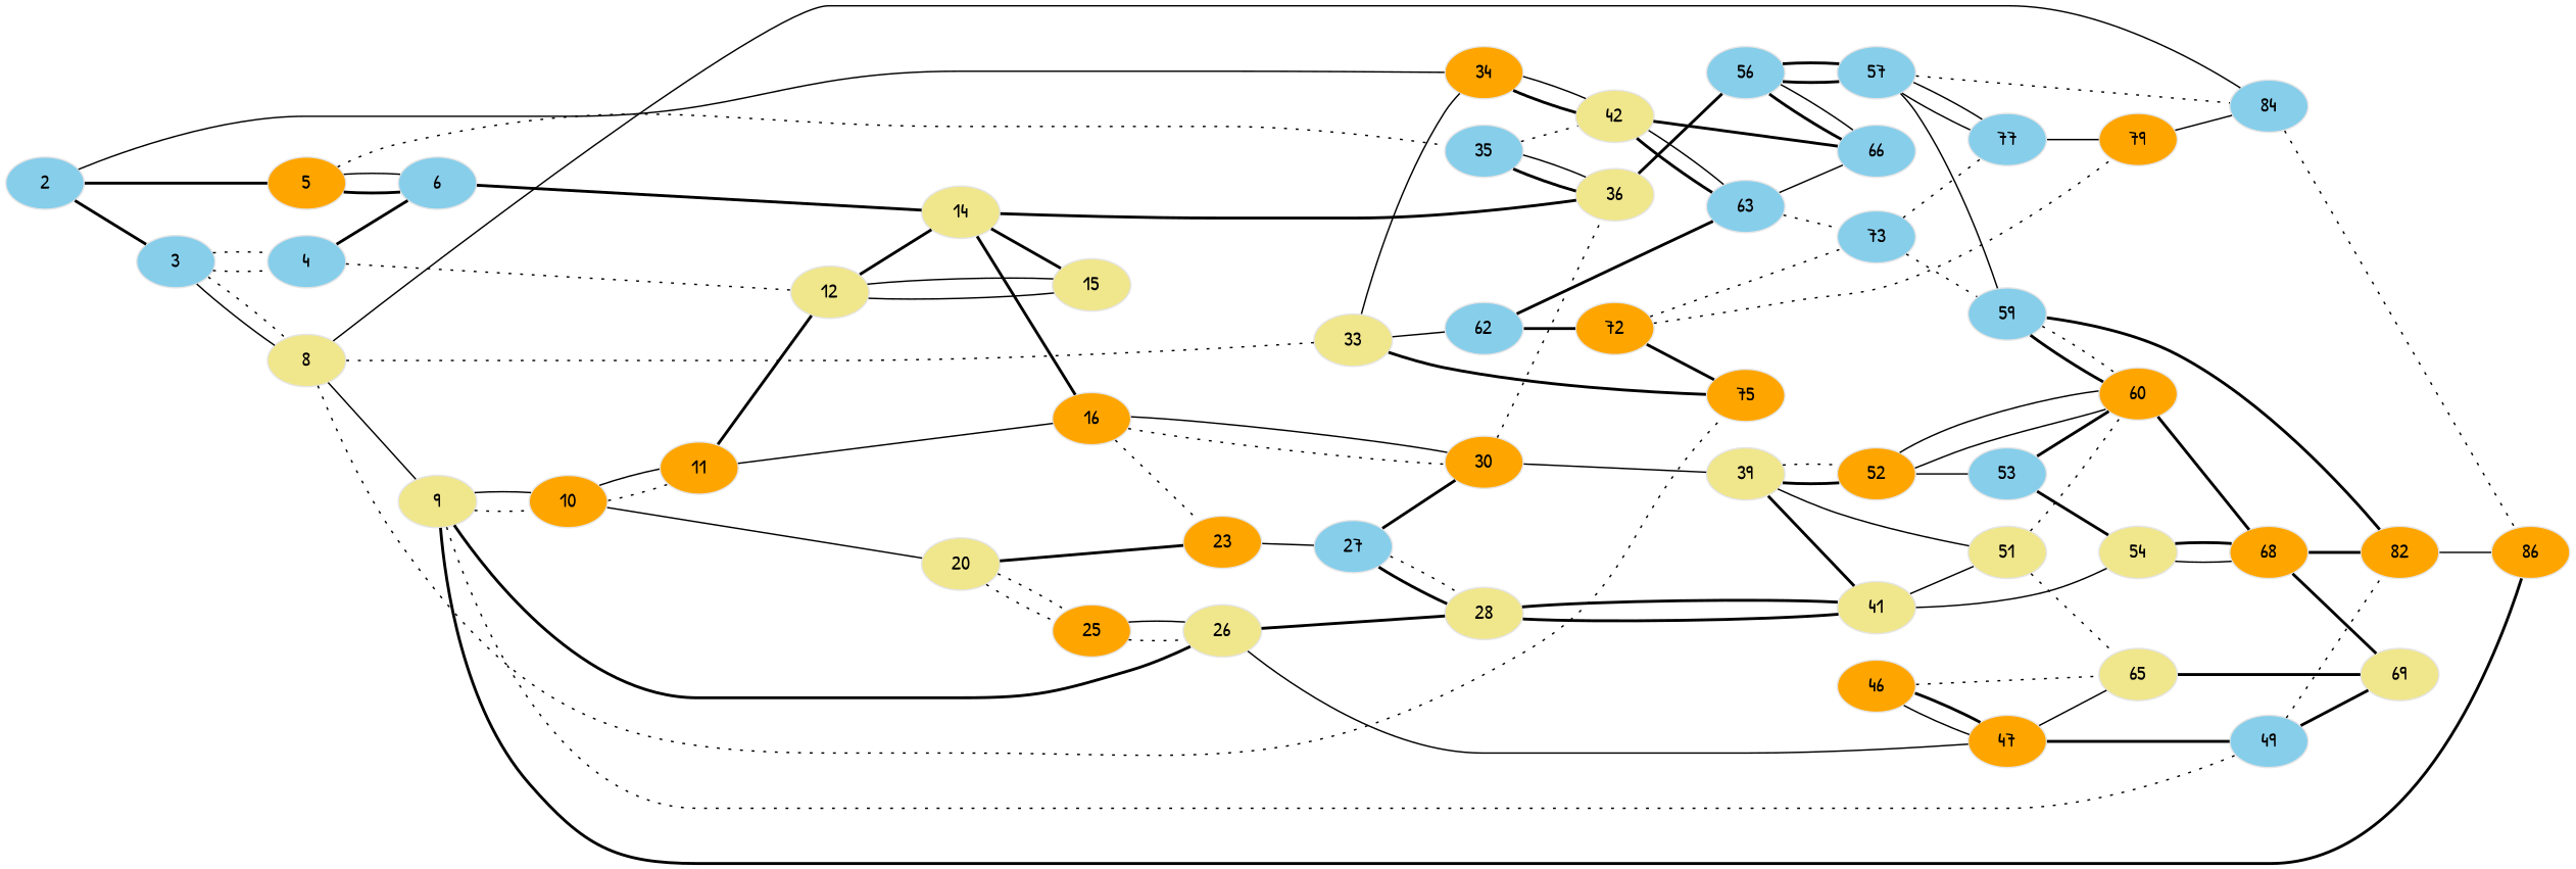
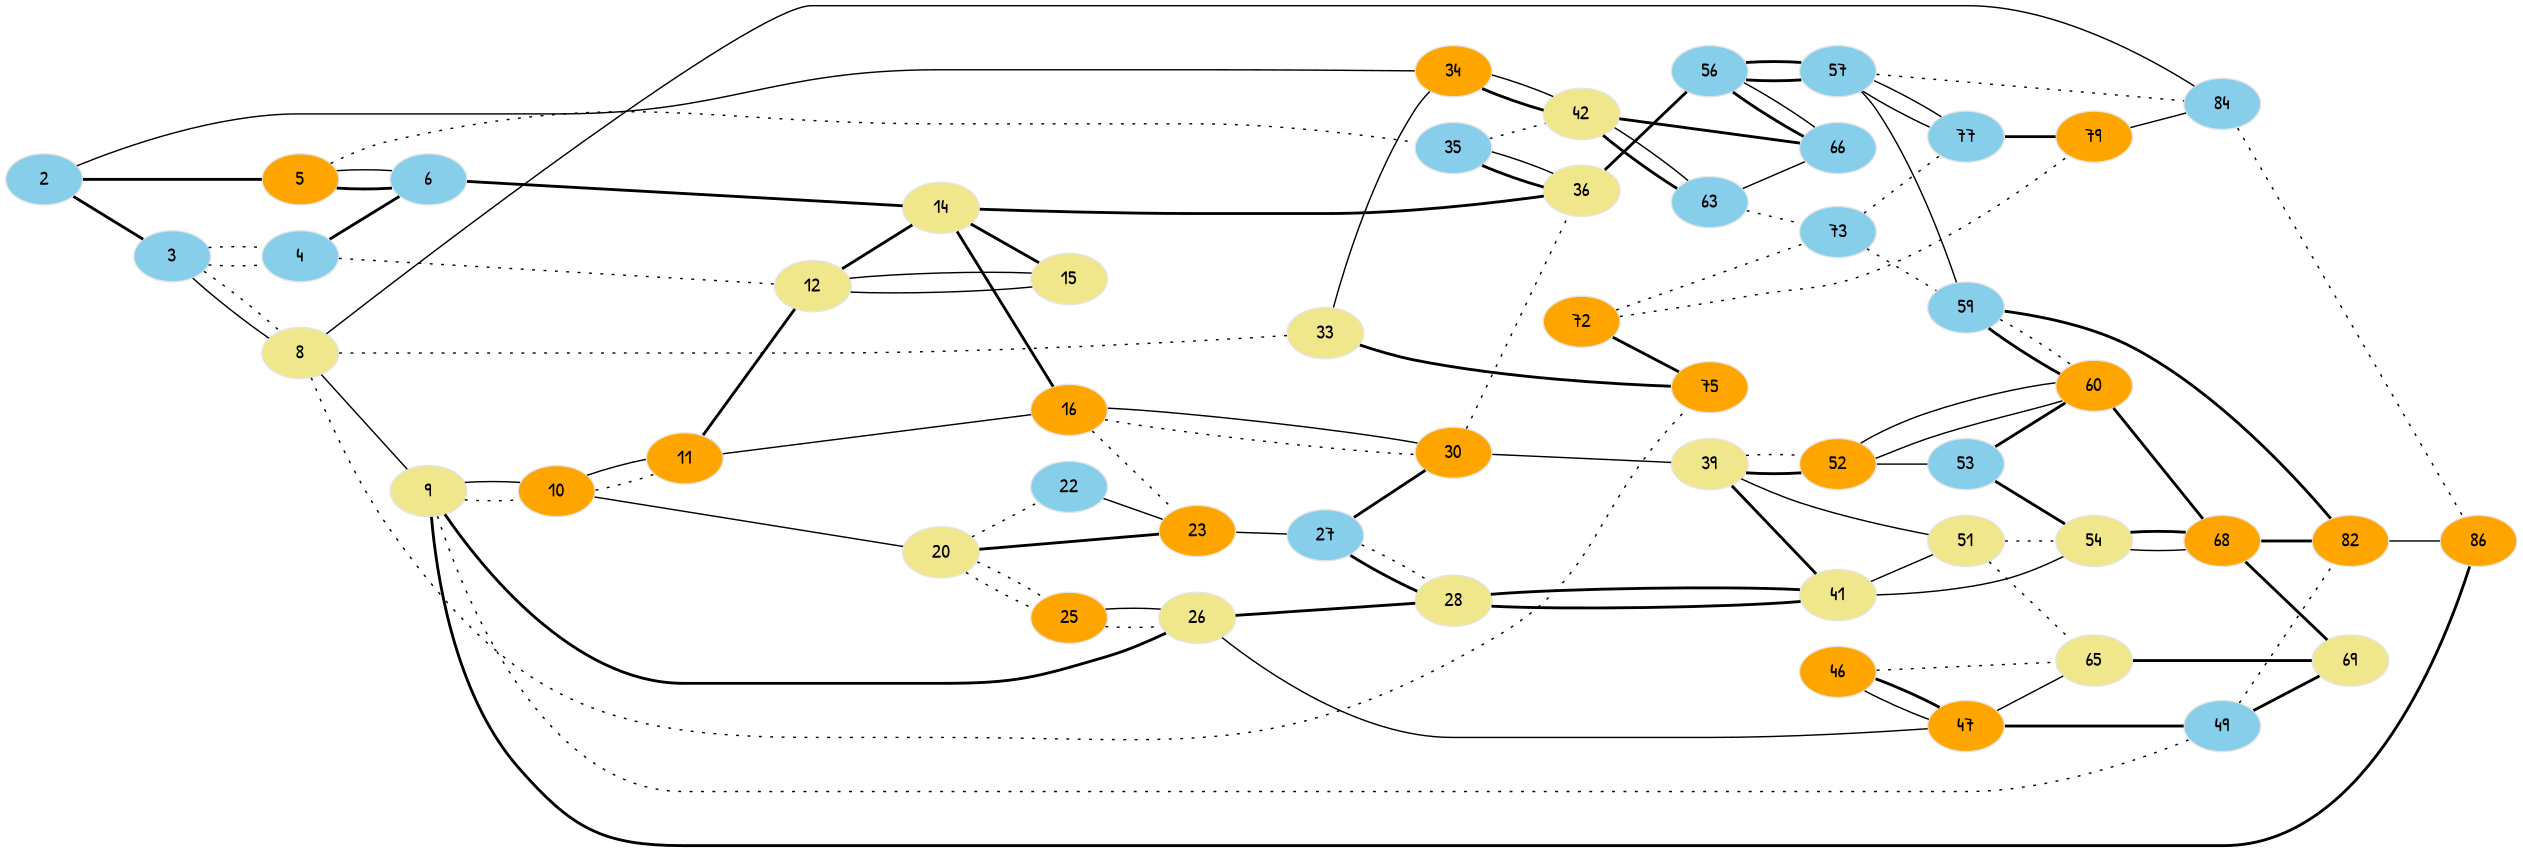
  graph {
    fontname="Patrick Hand"
    rankdir=LR
    node [color=gray90 fillcolor=skyblue fontname="Patrick Hand" style=filled]
    edge [fontname="Patrick Hand" style=bold]
    2 [super="+31"]
    5 [fillcolor=orange super="+32"]
    3
    34 [fillcolor=orange]
    6
    35
    4 [super="+7"]
    8 [fillcolor=khaki super="+74"]
    42 [fillcolor=khaki super="+43"]
    12 [fillcolor=khaki super="+13"]
    9 [fillcolor=khaki super="+50"]
    33 [fillcolor=khaki super="+61"]
    75 [fillcolor=orange]
    84 [super="+85"]
    14 [fillcolor=khaki super="+19"]
    15 [fillcolor=khaki]
    36 [fillcolor=khaki super="+37"]
    16 [fillcolor=orange super="+17"]
    10 [fillcolor=orange]
    26 [fillcolor=khaki super="+44"]
    49 [super="+81"]
    86 [fillcolor=orange]
-   62
    11 [fillcolor=orange super="+18"]
    20 [fillcolor=khaki super="+21"]
    28 [fillcolor=khaki super="+29"]
    47 [fillcolor=orange super="+48"]
    69 [fillcolor=khaki]
    82 [fillcolor=orange super="+83"]
    23 [fillcolor=orange super="+24"]
+   22
    25 [fillcolor=orange]
    30 [fillcolor=orange super="+38"]
    56
    27
    39 [fillcolor=khaki super="+40"]
    41 [fillcolor=khaki super="+45"]
    65 [fillcolor=khaki super="+70"]
    51 [fillcolor=khaki super="+55"]
    54 [fillcolor=khaki]
    52 [fillcolor=orange]
    63 [super="+67"]
    72 [fillcolor=orange super="+78"]
    66
    57 [super="+58"]
    53
    60 [fillcolor=orange super="+64"]
    46 [fillcolor=orange]
    73 [super="+76"]
    68 [fillcolor=orange super="+71"]
    59
    77
    79 [fillcolor=orange super="+80"]
    2 -- 5
    2 -- 3
    2 -- 34 [style=solid]
    5 -- 6
    5 -- 6 [style=solid]
    5 -- 35 [style=dotted]
    3 -- 4 [style=dotted]
    3 -- 4 [style=dotted]
    3 -- 8 [style=solid]
    3 -- 8 [style=dotted]
    34 -- 42
    34 -- 42 [style=solid]
    6 -- 14
    35 -- 42 [style=dotted]
    35 -- 36
    35 -- 36 [style=solid]
    4 -- 6
    4 -- 12 [style=dotted]
    8 -- 9 [style=solid weight=2]
    8 -- 33 [style=dotted]
    8 -- 75 [style=dotted]
    8 -- 84 [style=solid]
    42 -- 63
    42 -- 63 [style=solid]
    42 -- 66
    12 -- 14
    12 -- 15 [style=solid]
    12 -- 15 [style=solid]
    9 -- 10 [style=dotted]
    9 -- 10 [style=solid]
    9 -- 26
    9 -- 49 [style=dotted]
    9 -- 86
    33 -- 34 [style=solid]
    33 -- 75
-   33 -- 62 [style=solid]
    84 -- 86 [style=dotted]
    14 -- 15
    14 -- 36
    14 -- 16
    36 -- 56
    16 -- 23 [style=dotted]
    16 -- 30 [style=dotted]
    16 -- 30 [style=solid]
    10 -- 11 [style=dotted]
    10 -- 11 [style=solid]
    10 -- 20 [style=solid]
    26 -- 28
    26 -- 47 [style=solid]
    49 -- 69
    49 -- 82 [style=dotted]
-   62 -- 63
-   62 -- 72
    11 -- 12
    11 -- 16 [style=solid]
    20 -- 23
+   20 -- 22 [style=dotted]
    20 -- 25 [style=dotted]
    20 -- 25 [style=dotted]
    28 -- 41
    28 -- 41
    47 -- 49
    47 -- 65 [style=solid]
    82 -- 86 [style=solid]
    23 -- 27 [style=solid]
+   22 -- 23 [style=solid]
    25 -- 26 [style=dotted]
    25 -- 26 [style=solid]
    30 -- 36 [style=dotted]
    30 -- 39 [style=solid]
    56 -- 66
    56 -- 66 [style=solid]
    56 -- 57
    56 -- 57
    27 -- 28
    27 -- 28 [style=dotted]
    27 -- 30
    39 -- 41
    39 -- 51 [style=solid]
    39 -- 52
    39 -- 52 [style=dotted]
    41 -- 51 [style=solid]
    41 -- 54 [style=solid]
    65 -- 69
    51 -- 65 [style=dotted]
-   51 -- 60 [style=dotted]
+   51 -- 54 [style=dotted]
    54 -- 68 [style=solid]
    54 -- 68
    52 -- 53 [style=solid]
    52 -- 60 [style=solid]
    52 -- 60 [style=solid]
    63 -- 66 [style=solid]
    63 -- 73 [style=dotted]
    72 -- 75
    72 -- 73 [style=dotted]
    72 -- 79 [style=dotted]
    57 -- 84 [style=dotted]
    57 -- 59 [style=solid]
    57 -- 77 [style=solid]
    57 -- 77 [style=solid]
    53 -- 54
    53 -- 60
    60 -- 68
    46 -- 47 [style=solid]
    46 -- 47
    46 -- 65 [style=dotted]
    73 -- 59 [style=dotted]
    73 -- 77 [style=dotted]
    68 -- 69
    68 -- 82
    59 -- 82
    59 -- 60
    59 -- 60 [style=dotted]
-   77 -- 79 [style=solid]
+   77 -- 79
    79 -- 84 [style=solid]
  }
